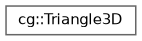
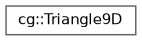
  digraph {
    rankdir=LR
-   n1 [color=grey40 fillcolor=white fontname=Helvetica fontsize=10 height=0.2 label="cg::Triangle3D" shape=box style=filled width=0.4]
+   n1 [color=grey40 fillcolor=white fontname=Helvetica fontsize=10 height=0.2 label="cg::Triangle9D" shape=box style=filled width=0.4]
  }
